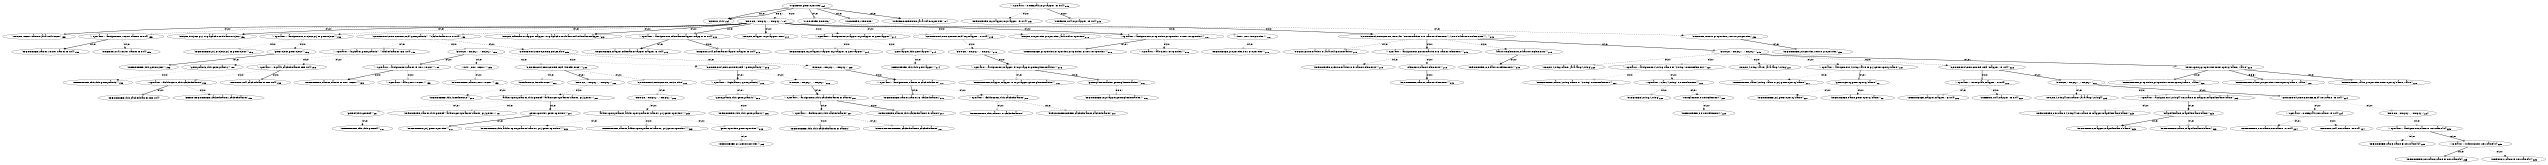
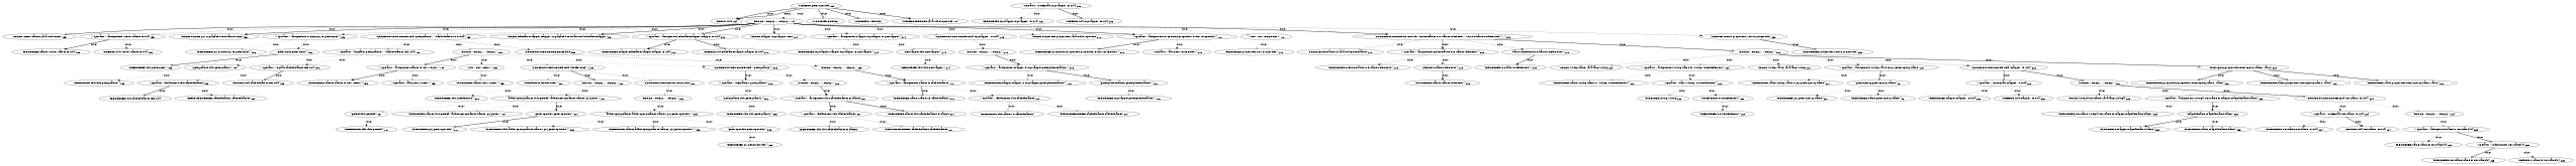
  digraph {
    edge [arrowhead=odot style=bold]
    n1 [label=<(METHOD,getProperties)<SUB>194</SUB>>]
    n2 [label=<(PARAM,this)<SUB>194</SUB>>]
    n3 [label=<(BLOCK,&lt;empty&gt;,&lt;empty&gt;)<SUB>194</SUB>>]
    n4 [label=<(MODIFIER,PUBLIC)>]
    n5 [label=<(MODIFIER,VIRTUAL)>]
    n6 [label=<(METHOD_RETURN,java.util.Properties)<SUB>194</SUB>>]
    n7 [label=<(LOCAL,Vector names: java.util.Vector)<SUB>195</SUB>>]
    n8 [label=<(&lt;operator&gt;.assignment,Vector names = null)<SUB>195</SUB>>]
    n9 [label=<(LOCAL,Project prj: org.apache.tools.ant.Project)<SUB>196</SUB>>]
    n10 [label=<(&lt;operator&gt;.assignment,Project prj = getProject())<SUB>196</SUB>>]
    n11 [label=<(CONTROL_STRUCTURE,IF,if (getDynamic() || cachedNames == null))<SUB>198</SUB>>]
    n12 [label=<(LOCAL,FileNameMapper mapper: org.apache.tools.ant.util.FileNameMapper)<SUB>213</SUB>>]
    n13 [label=<(&lt;operator&gt;.assignment,FileNameMapper mapper = null)<SUB>213</SUB>>]
    n14 [label=<(LOCAL,Mapper myMapper: ANY)<SUB>214</SUB>>]
    n15 [label=<(&lt;operator&gt;.assignment,Mapper myMapper = getMapper())<SUB>214</SUB>>]
    n16 [label=<(CONTROL_STRUCTURE,IF,if (myMapper != null))<SUB>215</SUB>>]
    n17 [label=<(LOCAL,Properties properties: java.util.Properties)<SUB>218</SUB>>]
    n18 [label=<(&lt;operator&gt;.assignment,Properties properties = new Properties())<SUB>218</SUB>>]
    n19 [label=<(&lt;init&gt;,new Properties())<SUB>218</SUB>>]
    n20 [label=<(CONTROL_STRUCTURE,FOR,for (Enumeration e = names.elements(); Some(e.hasMoreElements()); ))<SUB>219</SUB>>]
    n21 [label=<(RETURN,return properties;,return properties;)<SUB>230</SUB>>]
    n22 [label=<(IDENTIFIER,names,Vector names = null)<SUB>195</SUB>>]
    n23 [label=<(LITERAL,null,Vector names = null)<SUB>195</SUB>>]
    n24 [label=<(IDENTIFIER,prj,Project prj = getProject())<SUB>196</SUB>>]
    n25 [label=<(getProject,getProject())<SUB>196</SUB>>]
    n26 [label=<(&lt;operator&gt;.logicalOr,getDynamic() || cachedNames == null)<SUB>198</SUB>>]
    n27 [label=<(BLOCK,&lt;empty&gt;,&lt;empty&gt;)<SUB>198</SUB>>]
    n28 [label=<(CONTROL_STRUCTURE,ELSE,else)<SUB>209</SUB>>]
    n29 [label=<(IDENTIFIER,mapper,FileNameMapper mapper = null)<SUB>213</SUB>>]
    n30 [label=<(LITERAL,null,FileNameMapper mapper = null)<SUB>213</SUB>>]
    n31 [label=<(IDENTIFIER,myMapper,Mapper myMapper = getMapper())<SUB>214</SUB>>]
    n32 [label=<(getMapper,this.getMapper())<SUB>214</SUB>>]
    n33 [label=<(BLOCK,&lt;empty&gt;,&lt;empty&gt;)<SUB>215</SUB>>]
    n34 [label=<(IDENTIFIER,properties,Properties properties = new Properties())<SUB>218</SUB>>]
    n35 [label=<(&lt;operator&gt;.alloc,new Properties())<SUB>218</SUB>>]
    n36 [label=<(IDENTIFIER,properties,new Properties())<SUB>218</SUB>>]
    n37 [label=<(LOCAL,Enumeration e: java.util.Enumeration)<SUB>219</SUB>>]
    n38 [label=<(&lt;operator&gt;.assignment,Enumeration e = names.elements())<SUB>219</SUB>>]
    n39 [label=<(hasMoreElements,e.hasMoreElements())<SUB>219</SUB>>]
    n40 [label=<(BLOCK,&lt;empty&gt;,&lt;empty&gt;)<SUB>219</SUB>>]
    n41 [label=<(IDENTIFIER,properties,return properties;)<SUB>230</SUB>>]
    n42 [label=<(IDENTIFIER,this,getProject())<SUB>196</SUB>>]
    n43 [label=<(getDynamic,this.getDynamic())<SUB>198</SUB>>]
    n44 [label=<(&lt;operator&gt;.equals,cachedNames == null)<SUB>198</SUB>>]
    n45 [label=<(&lt;operator&gt;.assignment,names = new Vector())<SUB>199</SUB>>]
    n46 [label=<(&lt;init&gt;,new Vector())<SUB>199</SUB>>]
    n47 [label=<(CONTROL_STRUCTURE,IF,if (isReference()))<SUB>200</SUB>>]
    n48 [label=<(CONTROL_STRUCTURE,IF,if (!getDynamic()))<SUB>206</SUB>>]
    n49 [label=<(BLOCK,&lt;empty&gt;,&lt;empty&gt;)<SUB>209</SUB>>]
    n50 [label=<(IDENTIFIER,this,this.getDynamic())<SUB>198</SUB>>]
    n51 [label=<(&lt;operator&gt;.fieldAccess,this.cachedNames)<SUB>198</SUB>>]
    n52 [label=<(LITERAL,null,cachedNames == null)<SUB>198</SUB>>]
    n53 [label=<(IDENTIFIER,this,cachedNames == null)>]
    n54 [label=<(FIELD_IDENTIFIER,cachedNames,cachedNames)<SUB>198</SUB>>]
    n55 [label=<(IDENTIFIER,names,names = new Vector())<SUB>199</SUB>>]
    n56 [label=<(&lt;operator&gt;.alloc,new Vector())<SUB>199</SUB>>]
    n57 [label=<(IDENTIFIER,names,new Vector())<SUB>199</SUB>>]
    n58 [label=<(isReference,isReference())<SUB>200</SUB>>]
    n59 [label=<(BLOCK,&lt;empty&gt;,&lt;empty&gt;)<SUB>200</SUB>>]
    n60 [label=<(CONTROL_STRUCTURE,ELSE,else)<SUB>202</SUB>>]
    n61 [label=<(&lt;operator&gt;.logicalNot,!getDynamic())<SUB>206</SUB>>]
    n62 [label=<(BLOCK,&lt;empty&gt;,&lt;empty&gt;)<SUB>206</SUB>>]
    n63 [label=<(IDENTIFIER,this,isReference())<SUB>200</SUB>>]
    n64 [label=<(addPropertyNames,this.getRef().addPropertyNames(names, prj.getPr...)<SUB>201</SUB>>]
    n65 [label=<(BLOCK,&lt;empty&gt;,&lt;empty&gt;)<SUB>202</SUB>>]
    n66 [label=<(getRef,this.getRef())<SUB>201</SUB>>]
    n67 [label=<(IDENTIFIER,names,this.getRef().addPropertyNames(names, prj.getPr...)<SUB>201</SUB>>]
    n68 [label=<(getProperties,getProperties())<SUB>201</SUB>>]
    n69 [label=<(IDENTIFIER,this,this.getRef())<SUB>201</SUB>>]
    n70 [label=<(IDENTIFIER,prj,getProperties())<SUB>201</SUB>>]
    n71 [label=<(addPropertyNames,addPropertyNames(names, prj.getProperties()))<SUB>203</SUB>>]
    n72 [label=<(IDENTIFIER,this,addPropertyNames(names, prj.getProperties()))<SUB>203</SUB>>]
    n73 [label=<(IDENTIFIER,names,addPropertyNames(names, prj.getProperties()))<SUB>203</SUB>>]
    n74 [label=<(getProperties,getProperties())<SUB>203</SUB>>]
    n75 [label=<(IDENTIFIER,prj,getProperties())<SUB>203</SUB>>]
    n76 [label=<(getDynamic,this.getDynamic())<SUB>206</SUB>>]
    n77 [label=<(&lt;operator&gt;.assignment,this.cachedNames = names)<SUB>207</SUB>>]
    n78 [label=<(IDENTIFIER,this,this.getDynamic())<SUB>206</SUB>>]
    n79 [label=<(&lt;operator&gt;.fieldAccess,this.cachedNames)<SUB>207</SUB>>]
    n80 [label=<(IDENTIFIER,names,this.cachedNames = names)<SUB>207</SUB>>]
    n81 [label=<(IDENTIFIER,this,this.cachedNames = names)>]
    n82 [label=<(FIELD_IDENTIFIER,cachedNames,cachedNames)<SUB>207</SUB>>]
    n83 [label=<(&lt;operator&gt;.assignment,names = cachedNames)<SUB>210</SUB>>]
    n84 [label=<(IDENTIFIER,names,names = cachedNames)<SUB>210</SUB>>]
    n85 [label=<(&lt;operator&gt;.fieldAccess,this.cachedNames)<SUB>210</SUB>>]
    n86 [label=<(IDENTIFIER,this,names = cachedNames)>]
    n87 [label=<(FIELD_IDENTIFIER,cachedNames,cachedNames)<SUB>210</SUB>>]
    n88 [label=<(IDENTIFIER,this,this.getMapper())<SUB>214</SUB>>]
    n89 [label=<(&lt;operator&gt;.notEquals,myMapper != null)<SUB>215</SUB>>]
    n90 [label=<(IDENTIFIER,myMapper,myMapper != null)<SUB>215</SUB>>]
    n91 [label=<(LITERAL,null,myMapper != null)<SUB>215</SUB>>]
    n92 [label=<(&lt;operator&gt;.assignment,mapper = myMapper.getImplementation())<SUB>216</SUB>>]
    n93 [label=<(IDENTIFIER,mapper,mapper = myMapper.getImplementation())<SUB>216</SUB>>]
    n94 [label=<(getImplementation,getImplementation())<SUB>216</SUB>>]
    n95 [label=<(IDENTIFIER,myMapper,getImplementation())<SUB>216</SUB>>]
    n96 [label=<(IDENTIFIER,e,Enumeration e = names.elements())<SUB>219</SUB>>]
    n97 [label=<(elements,names.elements())<SUB>219</SUB>>]
    n98 [label=<(IDENTIFIER,e,e.hasMoreElements())<SUB>219</SUB>>]
    n99 [label=<(LOCAL,String name: java.lang.String)<SUB>220</SUB>>]
    n100 [label=<(&lt;operator&gt;.assignment,String name = (String) e.nextElement())<SUB>220</SUB>>]
    n101 [label=<(LOCAL,String value: java.lang.String)<SUB>221</SUB>>]
    n102 [label=<(&lt;operator&gt;.assignment,String value = prj.getProperty(name))<SUB>221</SUB>>]
    n103 [label=<(CONTROL_STRUCTURE,IF,if (mapper != null))<SUB>222</SUB>>]
    n104 [label=<(setProperty,properties.setProperty(name, value))<SUB>228</SUB>>]
    n105 [label=<(IDENTIFIER,names,names.elements())<SUB>219</SUB>>]
    n106 [label=<(IDENTIFIER,name,String name = (String) e.nextElement())<SUB>220</SUB>>]
    n107 [label=<(&lt;operator&gt;.cast,(String) e.nextElement())<SUB>220</SUB>>]
    n108 [label=<(IDENTIFIER,value,String value = prj.getProperty(name))<SUB>221</SUB>>]
    n109 [label=<(getProperty,getProperty(name))<SUB>221</SUB>>]
    n110 [label=<(&lt;operator&gt;.notEquals,mapper != null)<SUB>222</SUB>>]
    n111 [label=<(BLOCK,&lt;empty&gt;,&lt;empty&gt;)<SUB>222</SUB>>]
    n112 [label=<(IDENTIFIER,properties,properties.setProperty(name, value))<SUB>228</SUB>>]
    n113 [label=<(IDENTIFIER,name,properties.setProperty(name, value))<SUB>228</SUB>>]
    n114 [label=<(IDENTIFIER,value,properties.setProperty(name, value))<SUB>228</SUB>>]
    n115 [label=<(TYPE_REF,String,String)<SUB>220</SUB>>]
    n116 [label=<(nextElement,e.nextElement())<SUB>220</SUB>>]
    n117 [label=<(IDENTIFIER,e,e.nextElement())<SUB>220</SUB>>]
    n118 [label=<(IDENTIFIER,prj,getProperty(name))<SUB>221</SUB>>]
    n119 [label=<(IDENTIFIER,name,getProperty(name))<SUB>221</SUB>>]
    n120 [label=<(IDENTIFIER,mapper,mapper != null)<SUB>222</SUB>>]
    n121 [label=<(LITERAL,null,mapper != null)<SUB>222</SUB>>]
    n122 [label=<(LOCAL,String[] newname: java.lang.String[])<SUB>223</SUB>>]
    n123 [label=<(&lt;operator&gt;.assignment,String[] newname = mapper.mapFileName(name))<SUB>223</SUB>>]
    n124 [label=<(CONTROL_STRUCTURE,IF,if (newname != null))<SUB>224</SUB>>]
    n125 [label=<(IDENTIFIER,newname,String[] newname = mapper.mapFileName(name))<SUB>223</SUB>>]
    n126 [label=<(mapFileName,mapFileName(name))<SUB>223</SUB>>]
    n127 [label=<(&lt;operator&gt;.notEquals,newname != null)<SUB>224</SUB>>]
    n128 [label=<(BLOCK,&lt;empty&gt;,&lt;empty&gt;)<SUB>224</SUB>>]
    n129 [label=<(IDENTIFIER,mapper,mapFileName(name))<SUB>223</SUB>>]
    n130 [label=<(IDENTIFIER,name,mapFileName(name))<SUB>223</SUB>>]
    n131 [label=<(IDENTIFIER,newname,newname != null)<SUB>224</SUB>>]
    n132 [label=<(LITERAL,null,newname != null)<SUB>224</SUB>>]
    n133 [label=<(&lt;operator&gt;.assignment,name = newname[0])<SUB>225</SUB>>]
    n134 [label=<(IDENTIFIER,name,name = newname[0])<SUB>225</SUB>>]
    n135 [label=<(&lt;operator&gt;.indexAccess,newname[0])<SUB>225</SUB>>]
    n136 [label=<(IDENTIFIER,newname,name = newname[0])<SUB>225</SUB>>]
    n137 [label=<(LITERAL,0,name = newname[0])<SUB>225</SUB>>]
    n1 -> n2 [arrowhead=diamond label="AST: "]
    n1 -> n2 [arrowhead=diamond label="DDG: "]
    n1 -> n3 [arrowhead=diamond label="AST: " style=dotted]
    n1 -> n4 [label="AST: "]
    n1 -> n5 [label="AST: "]
    n1 -> n6 [arrowhead=diamond label="AST: "]
    n3 -> n7 [label="AST: "]
    n3 -> n8 [label="AST: " style=dashed]
    n3 -> n9 [arrowhead=diamond label="AST: "]
    n3 -> n10 [arrowhead=diamond label="AST: " style=dashed]
    n3 -> n11 [label="AST: " style=dashed]
    n3 -> n12 [arrowhead=diamond label="AST: "]
    n3 -> n13 [label="AST: "]
    n3 -> n14 [arrowhead=diamond label="AST: "]
    n3 -> n15 [arrowhead=diamond label="AST: " style=dotted]
    n3 -> n16 [label="AST: " style=dotted]
    n3 -> n17 [arrowhead=diamond label="AST: " style=dotted]
    n3 -> n18 [arrowhead=diamond label="AST: "]
    n3 -> n19 [label="AST: " style=dotted]
    n3 -> n20 [arrowhead=diamond label="AST: "]
    n3 -> n21 [arrowhead=diamond label="AST: " style=dashed]
    n8 -> n22 [arrowhead=diamond label="AST: "]
    n8 -> n23 [arrowhead=diamond label="AST: " style=dashed]
    n10 -> n24 [label="AST: " style=dotted]
    n10 -> n25 [arrowhead=diamond label="AST: " style=dashed]
    n11 -> n26 [label="AST: " style=dotted]
    n11 -> n27 [label="AST: " style=dotted]
    n11 -> n28 [arrowhead=diamond label="AST: " style=dashed]
    n13 -> n29 [arrowhead=diamond label="AST: "]
    n13 -> n30 [label="AST: "]
    n15 -> n31 [label="AST: " style=dotted]
    n15 -> n32 [label="AST: " style=dotted]
    n16 -> n33 [arrowhead=diamond label="AST: " style=dashed]
    n18 -> n34 [label="AST: "]
    n18 -> n35 [arrowhead=diamond label="AST: " style=dashed]
    n19 -> n36 [label="AST: " style=dotted]
    n20 -> n37 [label="AST: " style=dashed]
    n20 -> n38 [arrowhead=diamond label="AST: "]
    n20 -> n39 [arrowhead=diamond label="AST: " style=dashed]
    n20 -> n40 [label="AST: "]
    n21 -> n41 [label="AST: "]
    n25 -> n42 [label="AST: "]
    n26 -> n43 [arrowhead=diamond label="AST: " style=dotted]
    n26 -> n44 [arrowhead=diamond label="AST: " style=dotted]
    n27 -> n45 [label="AST: "]
    n27 -> n46 [arrowhead=diamond label="AST: " style=dotted]
    n27 -> n47 [label="AST: " style=dotted]
    n27 -> n48 [arrowhead=diamond label="AST: " style=dotted]
    n28 -> n49 [arrowhead=diamond label="AST: " style=dashed]
    n32 -> n88 [arrowhead=diamond label="AST: " style=dashed]
    n33 -> n92 [arrowhead=diamond label="AST: "]
    n38 -> n96 [arrowhead=diamond label="AST: " style=dashed]
    n38 -> n97 [arrowhead=diamond label="AST: " style=dotted]
    n39 -> n98 [arrowhead=diamond label="AST: "]
    n40 -> n99 [label="AST: " style=dashed]
    n40 -> n100 [label="AST: " style=dotted]
    n40 -> n101 [arrowhead=diamond label="AST: " style=dashed]
    n40 -> n102 [arrowhead=diamond label="AST: " style=dotted]
    n40 -> n103 [arrowhead=diamond label="AST: " style=dashed]
    n40 -> n104 [label="AST: "]
    n43 -> n50 [arrowhead=diamond label="AST: " style=dotted]
    n44 -> n51 [label="AST: " style=dotted]
    n44 -> n52 [label="AST: "]
    n45 -> n55 [arrowhead=diamond label="AST: "]
    n45 -> n56 [label="AST: " style=dashed]
    n46 -> n57 [label="AST: " style=dashed]
    n47 -> n58 [label="AST: " style=dashed]
    n47 -> n59 [label="AST: "]
    n47 -> n60 [label="AST: " style=dashed]
    n48 -> n61 [arrowhead=diamond label="AST: "]
    n48 -> n62 [arrowhead=diamond label="AST: " style=dotted]
    n49 -> n83 [arrowhead=diamond label="AST: "]
    n51 -> n53 [label="AST: "]
    n51 -> n54 [arrowhead=diamond label="AST: " style=dashed]
    n58 -> n63 [arrowhead=diamond label="AST: " style=dotted]
    n59 -> n64 [arrowhead=diamond label="AST: " style=dashed]
    n60 -> n65 [label="AST: " style=dashed]
    n61 -> n76 [label="AST: " style=dotted]
    n62 -> n77 [arrowhead=diamond label="AST: "]
    n64 -> n66 [label="AST: " style=dotted]
    n64 -> n67 [label="AST: " style=dotted]
    n64 -> n68 [arrowhead=diamond label="AST: "]
    n65 -> n71 [arrowhead=diamond label="AST: " style=dashed]
    n66 -> n69 [arrowhead=diamond label="AST: " style=dotted]
    n68 -> n70 [label="AST: "]
    n71 -> n72 [arrowhead=diamond label="AST: " style=dotted]
    n71 -> n73 [label="AST: " style=dashed]
    n71 -> n74 [label="AST: " style=dotted]
    n74 -> n75 [label="AST: " style=dashed]
    n76 -> n78 [label="AST: " style=dotted]
    n77 -> n79 [arrowhead=diamond label="AST: "]
    n77 -> n80 [label="AST: "]
    n79 -> n81 [label="AST: " style=dotted]
    n79 -> n82 [label="AST: " style=dashed]
    n83 -> n84 [label="AST: "]
    n83 -> n85 [arrowhead=diamond label="AST: " style=dotted]
    n85 -> n86 [label="AST: " style=dashed]
    n85 -> n87 [label="AST: " style=dashed]
    n89 -> n90 [arrowhead=diamond label="AST: " style=dashed]
    n89 -> n91 [label="AST: "]
    n92 -> n93 [label="AST: " style=dashed]
    n92 -> n94 [label="AST: "]
-   n94 -> n95 [label="DDG: " style=dashed]
+   n94 -> n95 [label="AST: " style=dashed]
    n97 -> n105 [arrowhead=diamond label="AST: "]
    n100 -> n106 [label="AST: " style=dotted]
    n100 -> n107 [arrowhead=diamond label="AST: " style=dotted]
    n102 -> n108 [arrowhead=diamond label="AST: " style=dotted]
    n102 -> n109 [label="AST: "]
    n103 -> n110 [label="AST: "]
    n103 -> n111 [label="AST: "]
    n104 -> n112 [label="AST: "]
-   n104 -> n113 [label="DDG: "]
+   n104 -> n113 [label="AST: "]
    n104 -> n114 [label="AST: "]
    n107 -> n115 [label="AST: " style=dashed]
    n107 -> n116 [arrowhead=diamond label="AST: " style=dotted]
    n109 -> n118 [arrowhead=diamond label="AST: " style=dotted]
    n109 -> n119 [arrowhead=diamond label="AST: " style=dashed]
    n110 -> n120 [label="AST: " style=dashed]
    n110 -> n121 [arrowhead=diamond label="AST: " style=dashed]
    n111 -> n122 [arrowhead=diamond label="AST: " style=dashed]
    n111 -> n123 [label="AST: " style=dotted]
    n111 -> n124 [label="AST: "]
    n116 -> n117 [arrowhead=diamond label="AST: " style=dashed]
    n123 -> n125 [label="AST: " style=dotted]
    n123 -> n126 [arrowhead=diamond label="AST: "]
    n124 -> n127 [arrowhead=diamond label="AST: " style=dotted]
    n124 -> n128 [label="AST: " style=dotted]
    n126 -> n129 [arrowhead=diamond label="AST: "]
    n126 -> n130 [label="AST: " style=dotted]
    n127 -> n131 [arrowhead=diamond label="AST: " style=dashed]
-   n127 -> n132 [arrowhead=diamond label="AST: " style=dotted]
+   n127 -> n132 [arrowhead=diamond label="AST: "]
    n128 -> n133 [label="AST: " style=dotted]
    n133 -> n134 [arrowhead=diamond label="AST: " style=dashed]
    n133 -> n135 [label="AST: "]
    n135 -> n136 [label="AST: "]
    n135 -> n137 [arrowhead=diamond label="AST: " style=dotted]
  }
